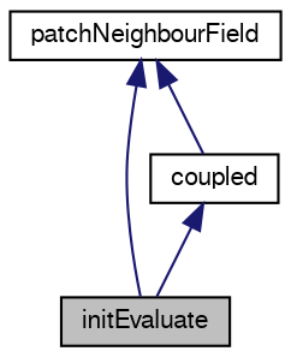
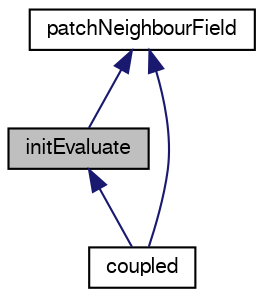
  digraph {
    rankdir=TB
    node [color=black fontname=FreeSans fontsize=10 shape=record]
    edge [color=midnightblue dir=back fontname=FreeSans fontsize=10 labelfontname=FreeSans labelfontsize=10 style=solid]
    n1 [fillcolor=grey75 fontcolor=black height=0.2 label=initEvaluate style=filled width=0.4]
    n2 [height=0.2 label=coupled width=0.4]
    n3 [height=0.2 label=patchNeighbourField width=0.4]
-   n2 -> n1
+   n1 -> n2
    n3 -> n1
    n3 -> n2
  }
